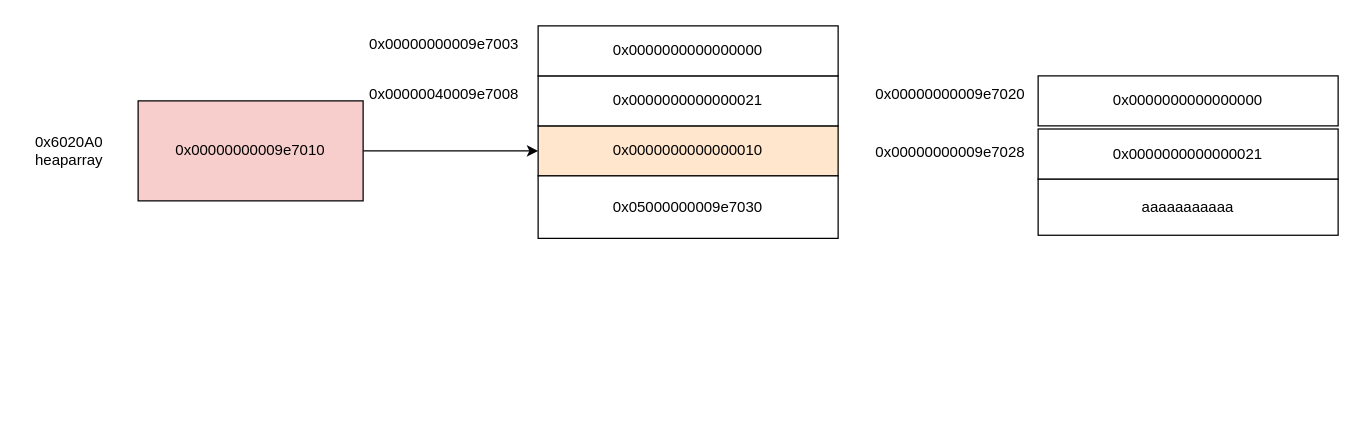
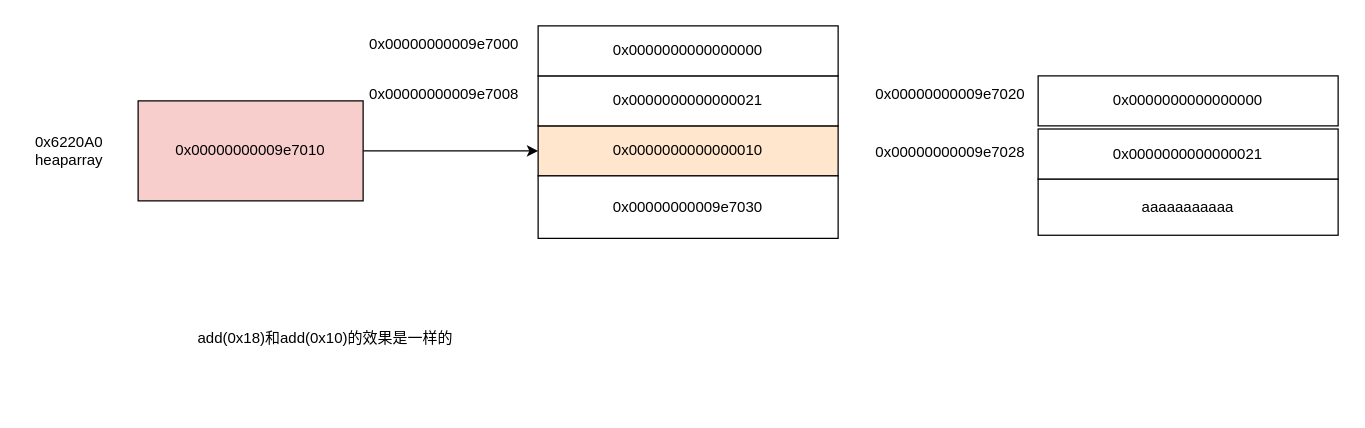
  <mxCell id="0" />
  <mxCell id="1" parent="0" />
  <mxCell id="2" style="edgeStyle=orthogonalEdgeStyle;rounded=0;orthogonalLoop=1;jettySize=auto;html=1;exitX=1;exitY=0.5;exitDx=0;exitDy=0;" edge="1" parent="1" source="3"><mxGeometry relative="1" as="geometry"><mxPoint x="430" y="120" as="targetPoint" /></mxGeometry></mxCell>
  <mxCell id="3" value="0x00000000009e7010" style="rounded=0;whiteSpace=wrap;html=1;fillColor=#f8cecc;" vertex="1" parent="1"><mxGeometry x="110" y="80" width="180" height="80" as="geometry" /></mxCell>
- <mxCell id="4" value="0x6020A0&lt;div&gt;heaparray&lt;br&gt;&lt;/div&gt;" style="text;strokeColor=none;align=center;fillColor=none;html=1;verticalAlign=middle;whiteSpace=wrap;rounded=0;" vertex="1" parent="1"><mxGeometry x="20" y="105" width="70" height="30" as="geometry" /></mxCell>
+ <mxCell id="4" value="0x6220A0&lt;div&gt;heaparray&lt;br&gt;&lt;/div&gt;" style="text;strokeColor=none;align=center;fillColor=none;html=1;verticalAlign=middle;whiteSpace=wrap;rounded=0;" vertex="1" parent="1"><mxGeometry x="20" y="105" width="70" height="30" as="geometry" /></mxCell>
  <mxCell id="5" value="&lt;div&gt;0x0000000000000010&lt;/div&gt;" style="rounded=0;whiteSpace=wrap;html=1;fillColor=#ffe6cc;" vertex="1" parent="1"><mxGeometry x="430" y="100" width="240" height="40" as="geometry" /></mxCell>
- <mxCell id="6" value="&lt;div&gt;&lt;span style=&quot;background-color: initial;&quot;&gt;0x05000000009e7030&lt;/span&gt;&lt;/div&gt;" style="rounded=0;whiteSpace=wrap;html=1;" vertex="1" parent="1"><mxGeometry x="430" y="140" width="240" height="50" as="geometry" /></mxCell>
+ <mxCell id="6" value="&lt;div&gt;&lt;span style=&quot;background-color: initial;&quot;&gt;0x00000000009e7030&lt;/span&gt;&lt;/div&gt;" style="rounded=0;whiteSpace=wrap;html=1;" vertex="1" parent="1"><mxGeometry x="430" y="140" width="240" height="50" as="geometry" /></mxCell>
  <mxCell id="7" value="aaaaaaaaaaa" style="rounded=0;whiteSpace=wrap;html=1;" vertex="1" parent="1"><mxGeometry x="830" y="142.5" width="240" height="45" as="geometry" /></mxCell>
  <mxCell id="8" value="0x0000000000000021" style="rounded=0;whiteSpace=wrap;html=1;" vertex="1" parent="1"><mxGeometry x="430" y="60" width="240" height="40" as="geometry" /></mxCell>
  <mxCell id="9" value="0x0000000000000000" style="rounded=0;whiteSpace=wrap;html=1;" vertex="1" parent="1"><mxGeometry x="430" y="20" width="240" height="40" as="geometry" /></mxCell>
- <mxCell id="10" value="0x00000000009e7003" style="text;strokeColor=none;align=center;fillColor=none;html=1;verticalAlign=middle;whiteSpace=wrap;rounded=0;" vertex="1" parent="1"><mxGeometry x="280" y="20" width="150" height="30" as="geometry" /></mxCell>
- <mxCell id="11" value="0x00000040009e7008" style="text;strokeColor=none;align=center;fillColor=none;html=1;verticalAlign=middle;whiteSpace=wrap;rounded=0;" vertex="1" parent="1"><mxGeometry x="280" y="60" width="150" height="30" as="geometry" /></mxCell>
+ <mxCell id="10" value="0x00000000009e7000" style="text;strokeColor=none;align=center;fillColor=none;html=1;verticalAlign=middle;whiteSpace=wrap;rounded=0;" vertex="1" parent="1"><mxGeometry x="280" y="20" width="150" height="30" as="geometry" /></mxCell>
+ <mxCell id="11" value="0x00000000009e7008" style="text;strokeColor=none;align=center;fillColor=none;html=1;verticalAlign=middle;whiteSpace=wrap;rounded=0;" vertex="1" parent="1"><mxGeometry x="280" y="60" width="150" height="30" as="geometry" /></mxCell>
  <mxCell id="12" value="0x00000000009e7020" style="text;strokeColor=none;align=center;fillColor=none;html=1;verticalAlign=middle;whiteSpace=wrap;rounded=0;" vertex="1" parent="1"><mxGeometry x="700" y="60" width="120" height="30" as="geometry" /></mxCell>
  <mxCell id="13" value="0x00000000009e7028" style="text;strokeColor=none;align=center;fillColor=none;html=1;verticalAlign=middle;whiteSpace=wrap;rounded=0;" vertex="1" parent="1"><mxGeometry x="700" y="106.25" width="120" height="30" as="geometry" /></mxCell>
  <mxCell id="14" value="0x0000000000000000" style="rounded=0;whiteSpace=wrap;html=1;" vertex="1" parent="1"><mxGeometry x="830" y="60" width="240" height="40" as="geometry" /></mxCell>
  <mxCell id="15" value="0x0000000000000021" style="rounded=0;whiteSpace=wrap;html=1;" vertex="1" parent="1"><mxGeometry x="830" y="102.5" width="240" height="40" as="geometry" /></mxCell>
+ <mxCell id="16" value="add(0x18)和add(0x10)的效果是一样的" style="text;strokeColor=none;align=center;fillColor=none;html=1;verticalAlign=middle;whiteSpace=wrap;rounded=0;" vertex="1" parent="1"><mxGeometry x="90" y="220" width="340" height="100" as="geometry" /></mxCell>
